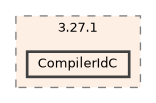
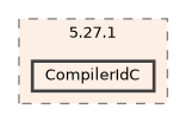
  digraph {
    compound=true
    n1 [color=grey25 fillcolor="#feefe5" fontname=Helvetica fontsize=10 height=0.2 label=CompilerIdC shape=box style="filled,bold" width=0.4]
    subgraph cluster_1 {
      bgcolor="#feefe5"
      fontname=Helvetica
      fontsize=10
-     label="3.27.1"
+     label="5.27.1"
      pencolor=grey50
      style="filled,dashed"
      n1
    }
  }
